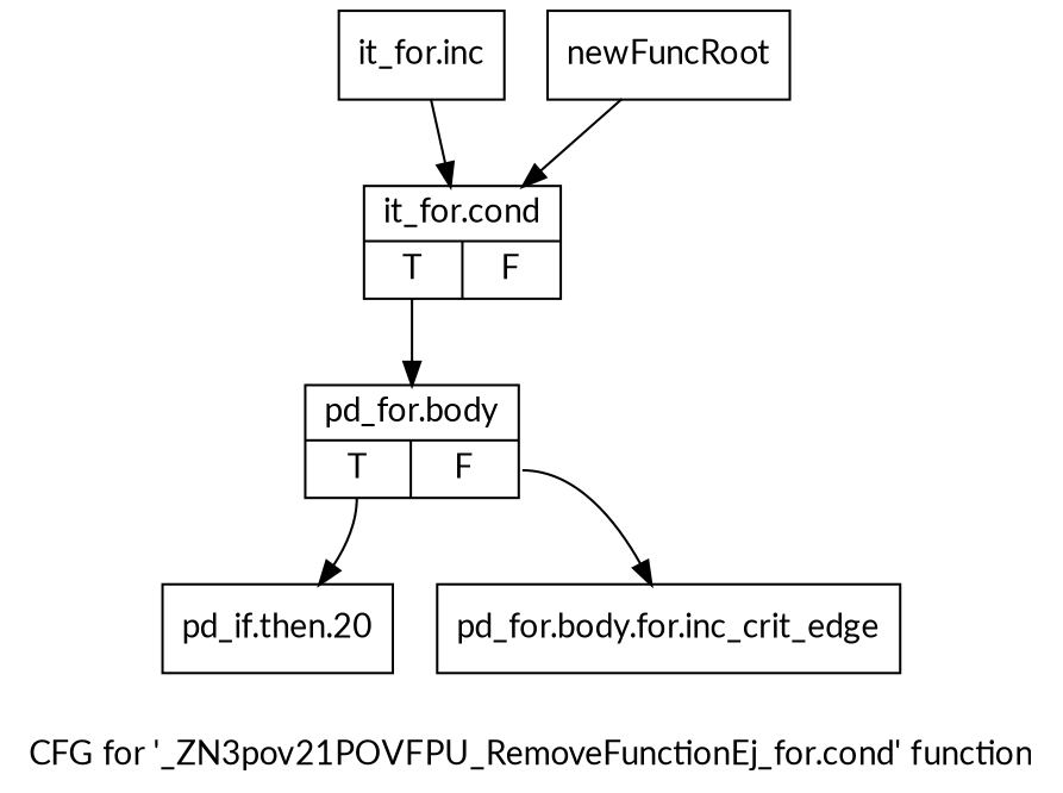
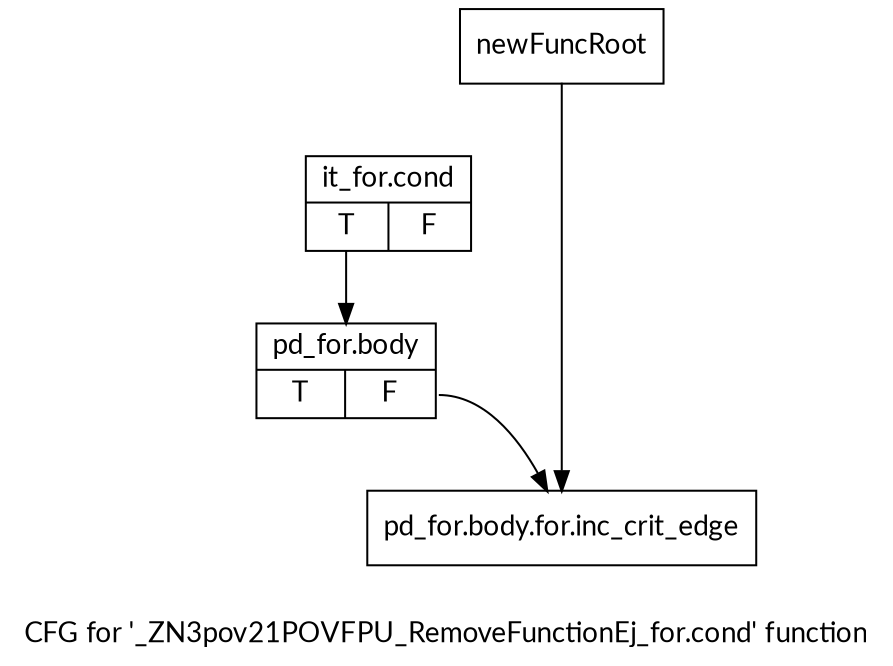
  digraph {
    fontname=Lato
    label="CFG for '_ZN3pov21POVFPU_RemoveFunctionEj_for.cond' function"
    node [fontname=Lato shape=record]
    edge [fontname=Lato]
    n1 [label="{newFuncRoot}"]
    n2 [label="{it_for.cond|{<s0>T|<s1>F}}"]
    n3 [label="{pd_for.body|{<s0>T|<s1>F}}"]
-   n4 [label="{pd_if.then.20}"]
    n5 [label="{pd_for.body.for.inc_crit_edge}"]
-   n6 [label="{it_for.inc}"]
-   n1 -> n2
+   n1 -> n5
    n2 -> n3 [tailport=s0]
-   n3 -> n4 [tailport=s0]
    n3 -> n5 [tailport=s1]
-   n6 -> n2
  }
